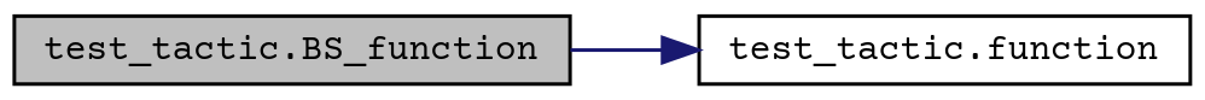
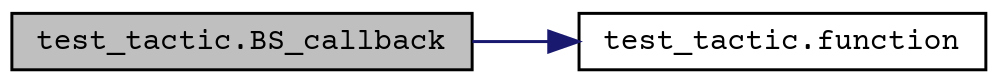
  digraph {
    rankdir=LR
    fontname="Courier Prime"
    node [color=black fontname="Courier Prime" fontsize=10 shape=record style=filled]
-   n1 [fillcolor=grey75 fontcolor=black height=0.2 label="test_tactic.BS_function" width=0.4]
+   n1 [fillcolor=grey75 fontcolor=black height=0.2 label="test_tactic.BS_callback" width=0.4]
    n2 [fillcolor=white height=0.2 label="test_tactic.function" width=0.4]
    n1 -> n2 [color=midnightblue fontname="Courier Prime" fontsize=10 labelfontname=Helvetica labelfontsize=10 style=solid]
  }
